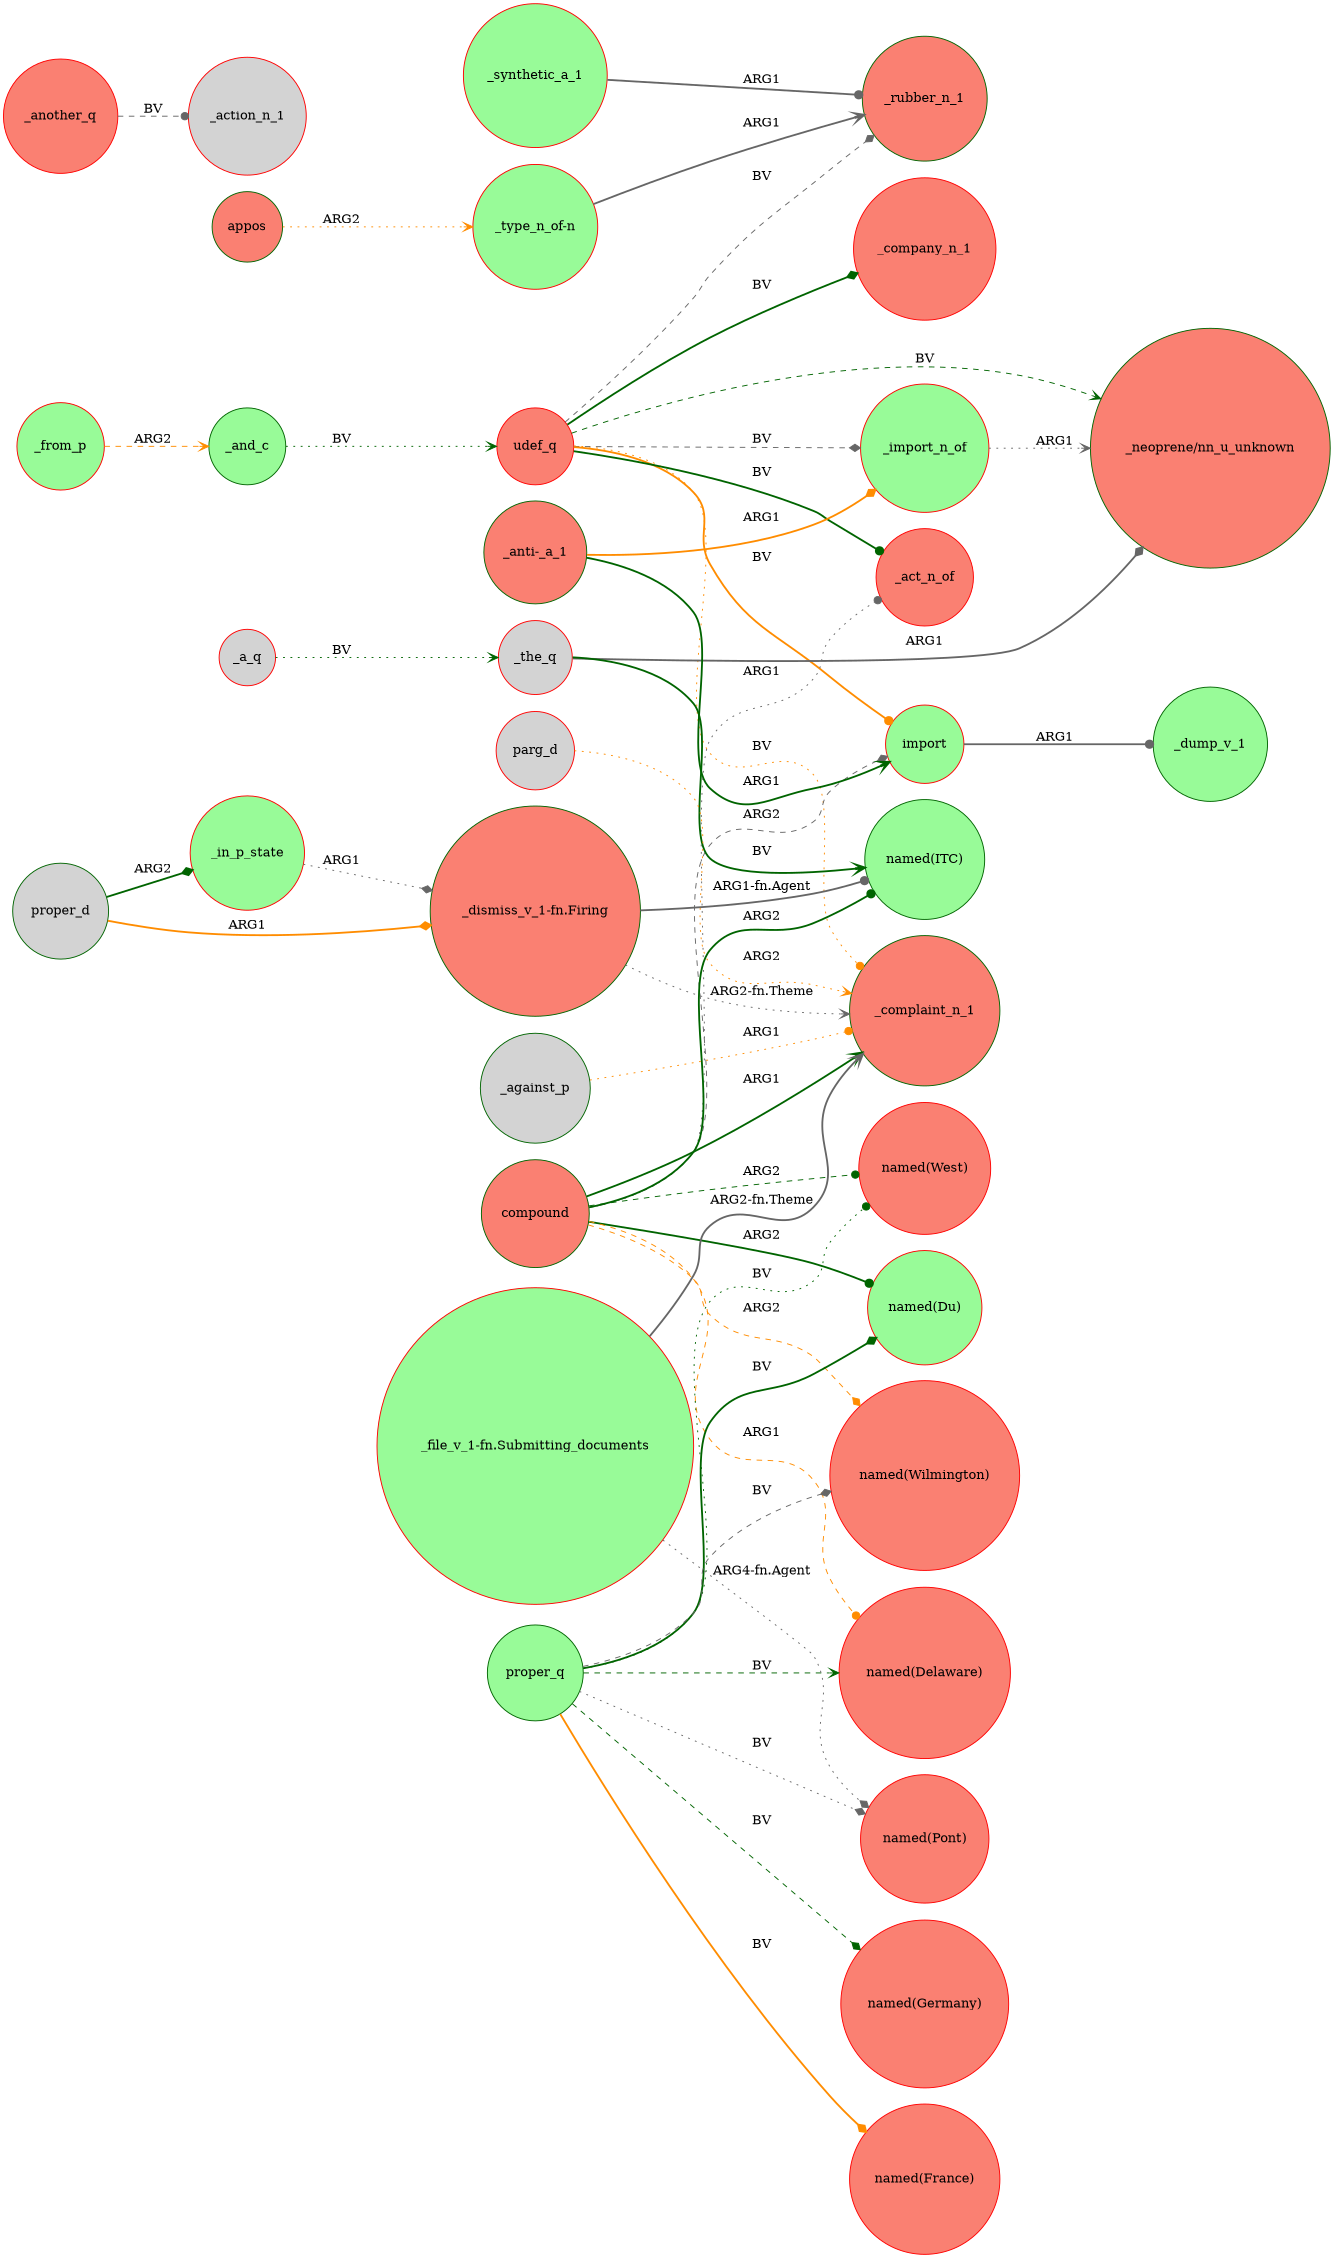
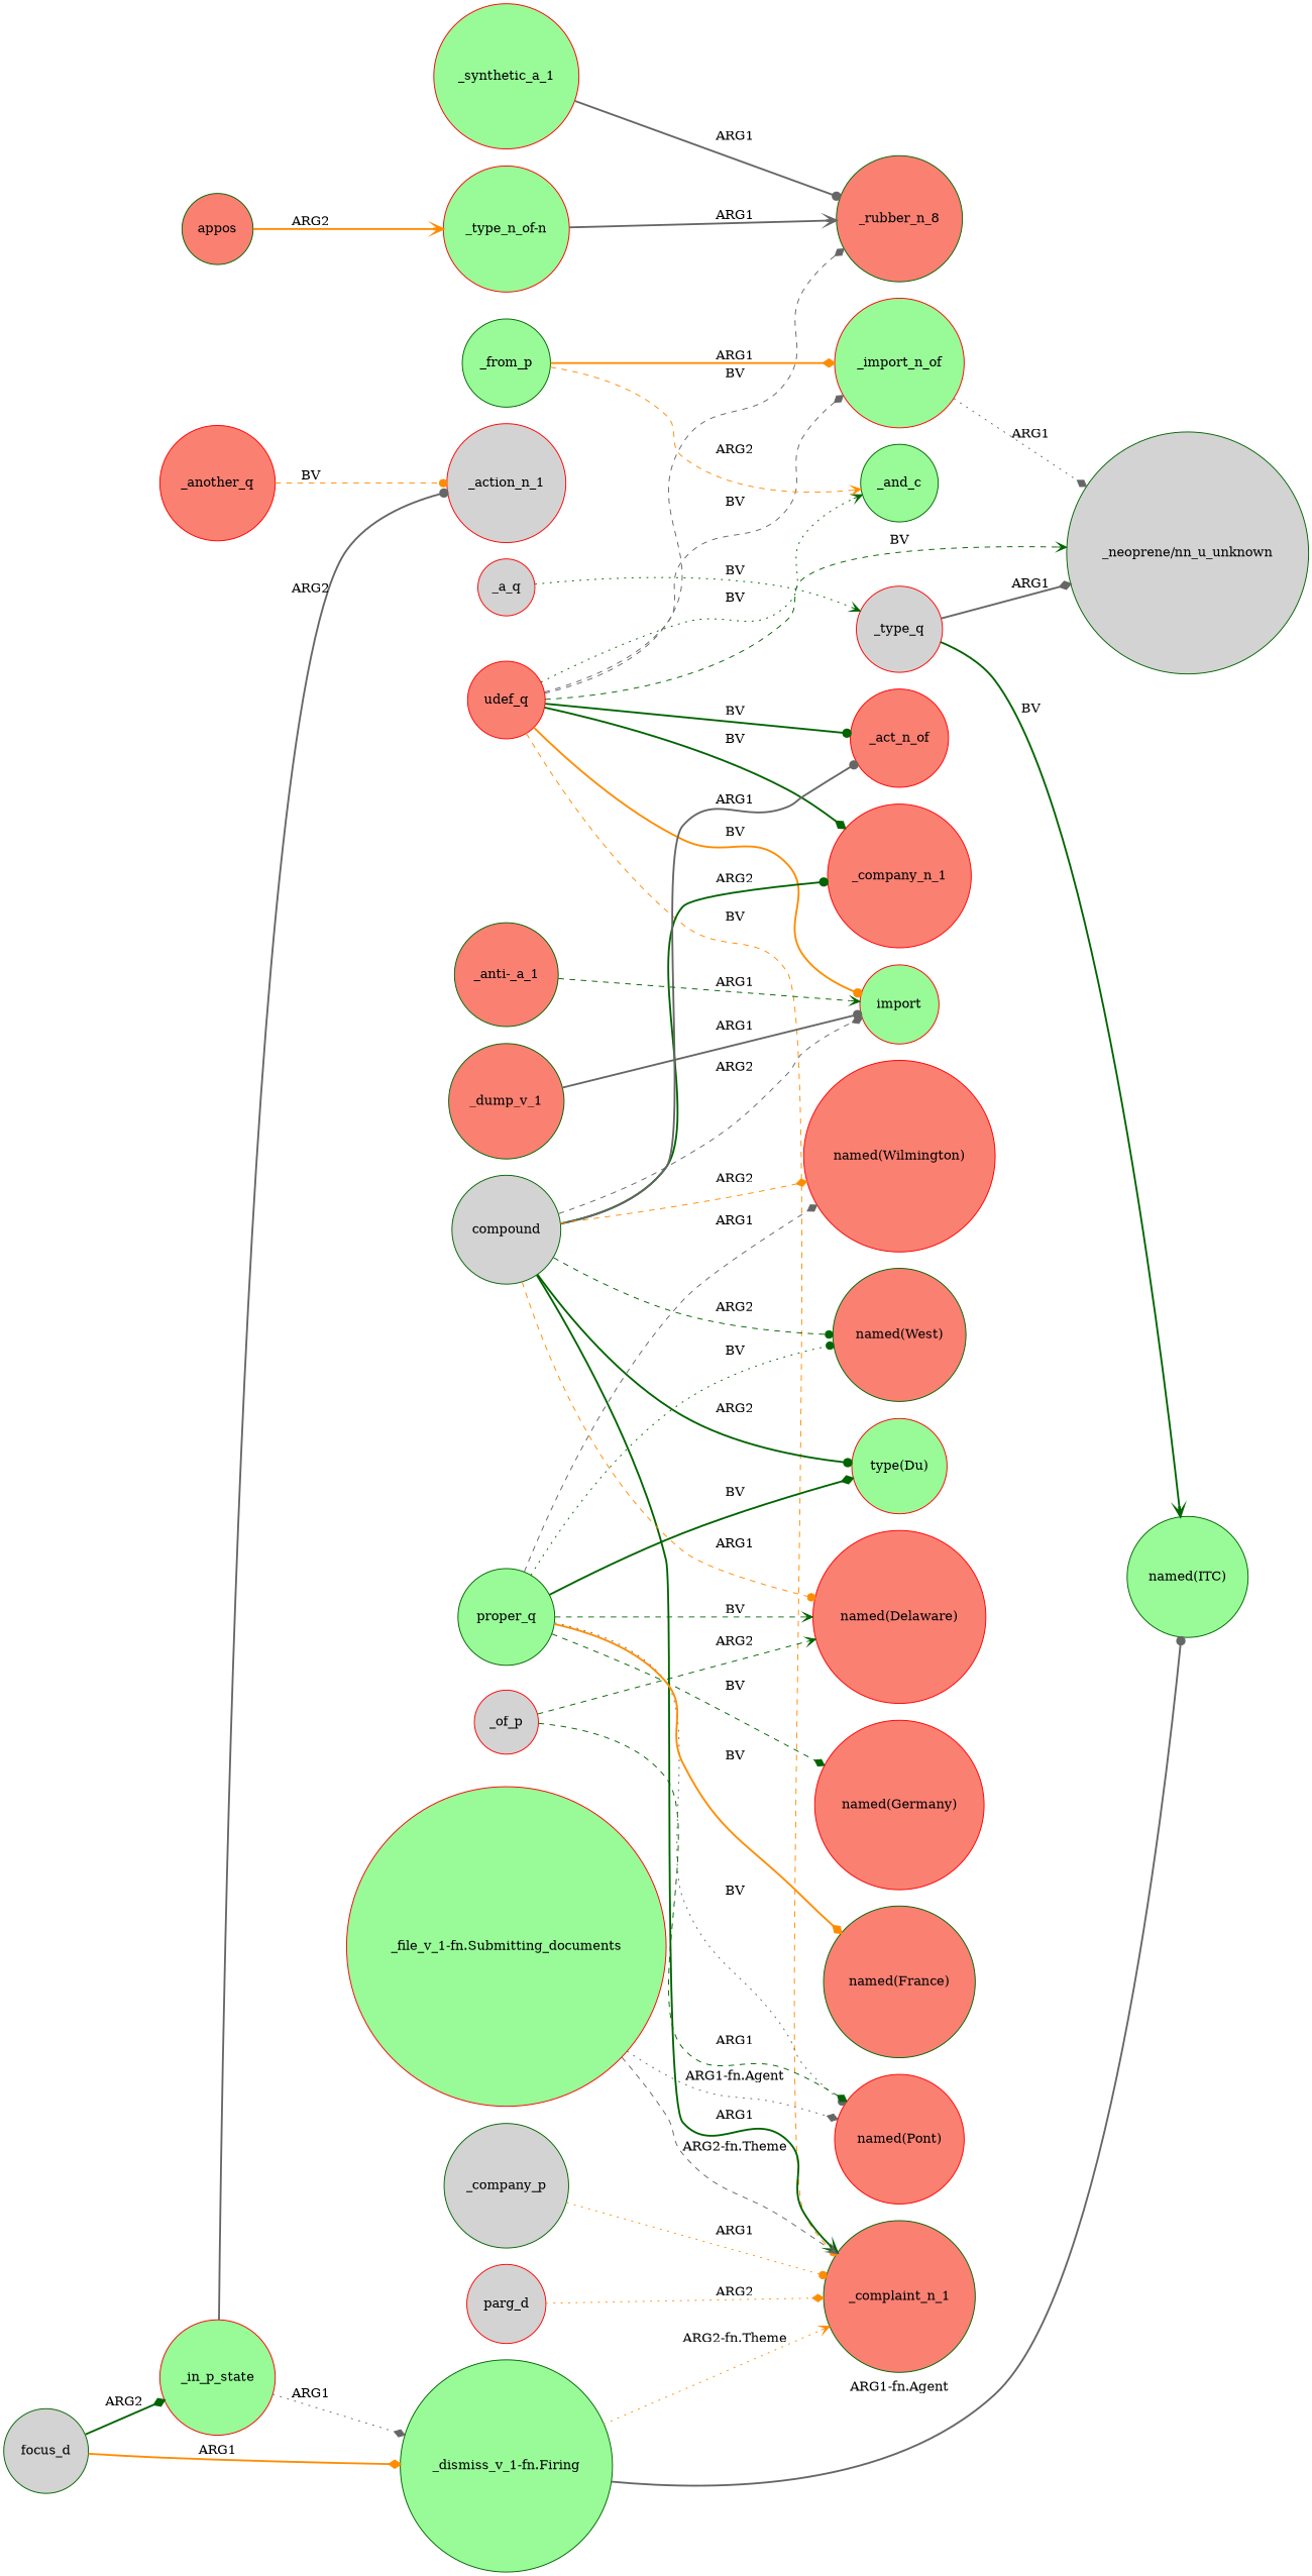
  digraph {
    rankdir=LR
    node [color=red fillcolor=salmon shape=circle style=filled]
    edge [arrowhead=dot color=darkgreen style=bold]
    _complaint_n_1 [color=darkgreen]
    udef_q
-   _rubber_n_1 [color=darkgreen]
+   _rubber_n_1 [color=darkgreen label=_rubber_n_8]
    _import_n_of [fillcolor=palegreen]
    n5 [fillcolor=palegreen label=import]
    _company_n_1
    _act_n_of
-   "_neoprene/nn_u_unknown" [color=darkgreen]
+   "_neoprene/nn_u_unknown" [color=darkgreen fillcolor=lightgrey]
    _and_c [color=darkgreen fillcolor=palegreen]
-   _dump_v_1 [color=darkgreen fillcolor=palegreen]
+   _dump_v_1 [color=darkgreen]
    appos [color=darkgreen]
    "_type_n_of-n" [fillcolor=palegreen]
    _synthetic_a_1 [fillcolor=palegreen]
-   compound [color=darkgreen]
-   "named(West)"
-   "named(Du)" [fillcolor=palegreen]
+   compound [color=darkgreen fillcolor=lightgrey]
+   "named(West)" [color=darkgreen]
+   "named(Du)" [fillcolor=palegreen label="type(Du)"]
    "named(Wilmington)"
    "named(Delaware)"
    proper_q [color=darkgreen fillcolor=palegreen]
    "named(Pont)"
    "named(Germany)"
-   "named(France)"
-   _against_p [color=darkgreen fillcolor=lightgrey]
+   "named(France)" [color=darkgreen]
+   _against_p [color=darkgreen fillcolor=lightgrey label=_company_p]
    _a_q [fillcolor=lightgrey]
-   _the_q [fillcolor=lightgrey]
+   _the_q [fillcolor=lightgrey label=_type_q]
    _in_p_state [fillcolor=palegreen]
-   "_dismiss_v_1-fn.Firing" [color=darkgreen]
+   "_dismiss_v_1-fn.Firing" [color=darkgreen fillcolor=palegreen]
    _action_n_1 [fillcolor=lightgrey]
    "named(ITC)" [color=darkgreen fillcolor=palegreen]
-   focus_d [color=darkgreen fillcolor=lightgrey label=proper_d]
+   focus_d [color=darkgreen fillcolor=lightgrey]
    _another_q
    "_file_v_1-fn.Submitting_documents" [fillcolor=palegreen]
    parg_d [fillcolor=lightgrey]
-   _from_p [fillcolor=palegreen]
+   _from_p [color=darkgreen fillcolor=palegreen]
+   _of_p [fillcolor=lightgrey]
    "_anti-_a_1" [color=darkgreen]
-   udef_q -> _complaint_n_1 [color=darkorange label=BV style=dotted]
+   udef_q -> _complaint_n_1 [color=darkorange label=BV style=dashed]
    udef_q -> _rubber_n_1 [arrowhead=diamond color=gray40 label=BV style=dashed]
    udef_q -> _import_n_of [arrowhead=diamond color=gray40 label=BV style=dashed]
    udef_q -> n5 [color=darkorange label=BV]
    udef_q -> _company_n_1 [arrowhead=diamond label=BV]
    udef_q -> _act_n_of [label=BV]
    udef_q -> "_neoprene/nn_u_unknown" [arrowhead=vee label=BV style=dashed]
-   _and_c -> udef_q [arrowhead=vee label=BV style=dotted]
-   _import_n_of -> "_neoprene/nn_u_unknown" [arrowhead=vee color=gray40 label=ARG1 style=dotted]
-   n5 -> _dump_v_1 [color=gray40 label=ARG1]
-   appos -> "_type_n_of-n" [arrowhead=vee color=darkorange label=ARG2 style=dotted]
+   udef_q -> _and_c [arrowhead=vee label=BV style=dotted]
+   _import_n_of -> "_neoprene/nn_u_unknown" [arrowhead=diamond color=gray40 label=ARG1 style=dotted]
+   _dump_v_1 -> n5 [color=gray40 label=ARG1]
+   appos -> "_type_n_of-n" [arrowhead=vee color=darkorange label=ARG2]
    "_type_n_of-n" -> _rubber_n_1 [arrowhead=vee color=gray40 label=ARG1]
    _synthetic_a_1 -> _rubber_n_1 [color=gray40 label=ARG1]
    compound -> _complaint_n_1 [arrowhead=vee label=ARG1]
    compound -> n5 [arrowhead=diamond color=gray40 label=ARG2 style=dashed]
-   compound -> "named(ITC)" [label=ARG2]
-   compound -> _act_n_of [color=gray40 label=ARG1 style=dotted]
+   compound -> _company_n_1 [label=ARG2]
+   compound -> _act_n_of [color=gray40 label=ARG1]
    compound -> "named(West)" [label=ARG2 style=dashed]
    compound -> "named(Du)" [label=ARG2]
    compound -> "named(Wilmington)" [arrowhead=diamond color=darkorange label=ARG2 style=dashed]
    compound -> "named(Delaware)" [color=darkorange label=ARG1 style=dashed]
    proper_q -> "named(West)" [label=BV style=dotted]
    proper_q -> "named(Du)" [arrowhead=diamond label=BV]
-   proper_q -> "named(Wilmington)" [arrowhead=diamond color=gray40 label=BV style=dashed]
+   proper_q -> "named(Wilmington)" [arrowhead=diamond color=gray40 label=ARG1 style=dashed]
    proper_q -> "named(Delaware)" [arrowhead=vee label=BV style=dashed]
-   proper_q -> "named(Pont)" [arrowhead=diamond color=gray40 label=BV style=dotted]
+   proper_q -> "named(Pont)" [color=gray40 label=BV style=dotted]
    proper_q -> "named(Germany)" [arrowhead=diamond label=BV style=dashed]
    proper_q -> "named(France)" [arrowhead=diamond color=darkorange label=BV]
    _against_p -> _complaint_n_1 [color=darkorange label=ARG1 style=dotted]
    _a_q -> _the_q [arrowhead=vee label=BV style=dotted]
    _the_q -> "_neoprene/nn_u_unknown" [arrowhead=diamond color=gray40 label=ARG1]
    _the_q -> "named(ITC)" [arrowhead=vee label=BV]
    _in_p_state -> "_dismiss_v_1-fn.Firing" [arrowhead=diamond color=gray40 label=ARG1 style=dotted]
-   "_dismiss_v_1-fn.Firing" -> _complaint_n_1 [arrowhead=vee color=gray40 label="ARG2-fn.Theme" style=dotted]
+   _in_p_state -> _action_n_1 [color=gray40 label=ARG2]
+   "_dismiss_v_1-fn.Firing" -> _complaint_n_1 [arrowhead=vee color=darkorange label="ARG2-fn.Theme" style=dotted]
    "_dismiss_v_1-fn.Firing" -> "named(ITC)" [color=gray40 label="ARG1-fn.Agent"]
    focus_d -> _in_p_state [arrowhead=diamond label=ARG2]
    focus_d -> "_dismiss_v_1-fn.Firing" [arrowhead=diamond color=darkorange label=ARG1]
-   _another_q -> _action_n_1 [color=gray40 label=BV style=dashed]
-   "_file_v_1-fn.Submitting_documents" -> _complaint_n_1 [arrowhead=vee color=gray40 label="ARG2-fn.Theme"]
-   "_file_v_1-fn.Submitting_documents" -> "named(Pont)" [arrowhead=diamond color=gray40 label="ARG4-fn.Agent" style=dotted]
-   parg_d -> _complaint_n_1 [arrowhead=vee color=darkorange label=ARG2 style=dotted]
-   "_anti-_a_1" -> _import_n_of [arrowhead=diamond color=darkorange label=ARG1]
+   _another_q -> _action_n_1 [color=darkorange label=BV style=dashed]
+   "_file_v_1-fn.Submitting_documents" -> _complaint_n_1 [arrowhead=vee color=gray40 label="ARG2-fn.Theme" style=dashed]
+   "_file_v_1-fn.Submitting_documents" -> "named(Pont)" [arrowhead=diamond color=gray40 label="ARG1-fn.Agent" style=dotted]
+   parg_d -> _complaint_n_1 [arrowhead=diamond color=darkorange label=ARG2 style=dotted]
+   _from_p -> _import_n_of [arrowhead=diamond color=darkorange label=ARG1]
    _from_p -> _and_c [arrowhead=vee color=darkorange label=ARG2 style=dashed]
-   "_anti-_a_1" -> n5 [arrowhead=vee label=ARG1]
+   _of_p -> "named(Delaware)" [arrowhead=vee label=ARG2 style=dashed]
+   _of_p -> "named(Pont)" [arrowhead=diamond label=ARG1 style=dashed]
+   "_anti-_a_1" -> n5 [arrowhead=vee label=ARG1 style=dashed]
  }
